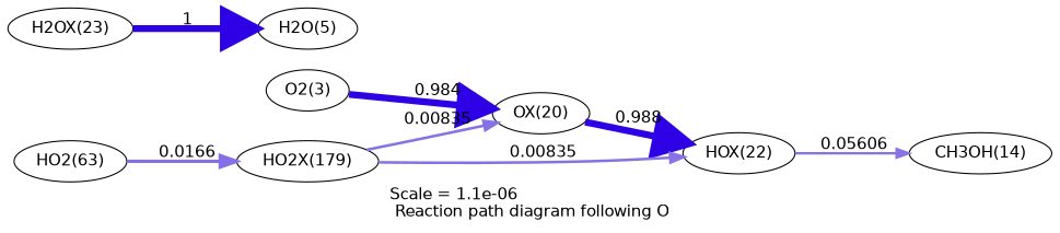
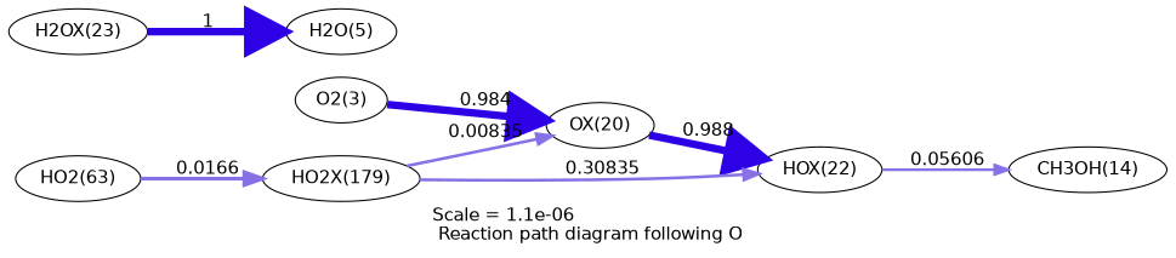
  digraph {
    fontname=Helvetica
    label="Scale = 1.1e-06\l Reaction path diagram following O"
    rankdir=LR
    node [fontname=Helvetica]
    edge [arrowsize=3 color="0.7, 0.508, 0.9" fontname=Helvetica penwidth=5.99]
    n1 [label="O2(3)"]
    n2 [label="OX(20)"]
    n3 [label="HOX(22)"]
    n4 [label="CH3OH(14)"]
    n5 [label="H2OX(23)"]
    n6 [label="H2O(5)"]
    n7 [label="HO2X(179)"]
    n8 [label="HO2(63)"]
    n1 -> n2 [arrowsize=2.99 color="0.7, 1.48, 0.9" label=" 0.984"]
    n2 -> n3 [color="0.7, 1.49, 0.9" label=" 0.988"]
    n3 -> n4 [arrowsize=1.07 color="0.7, 0.506, 0.9" label=" 0.05606" penwidth=2.14]
    n5 -> n6 [color="0.7, 1.5, 0.9" label=" 1" penwidth=6]
    n7 -> n2 [arrowsize=1.19 label=" 0.00835" penwidth=2.39]
-   n7 -> n3 [arrowsize=1.19 label=" 0.00835" penwidth=2.39]
+   n7 -> n3 [arrowsize=1.19 label=" 0.30835" penwidth=2.39]
    n8 -> n7 [arrowsize=1.45 color="0.7, 0.517, 0.9" label=" 0.0166" penwidth=2.91]
  }
